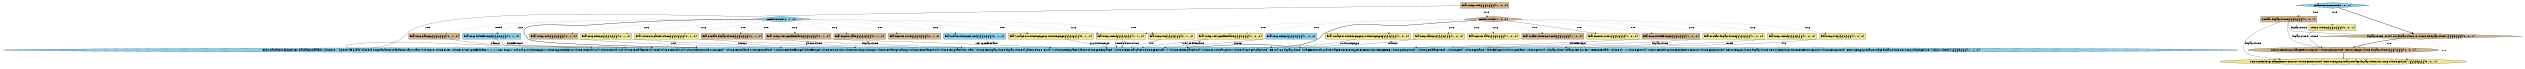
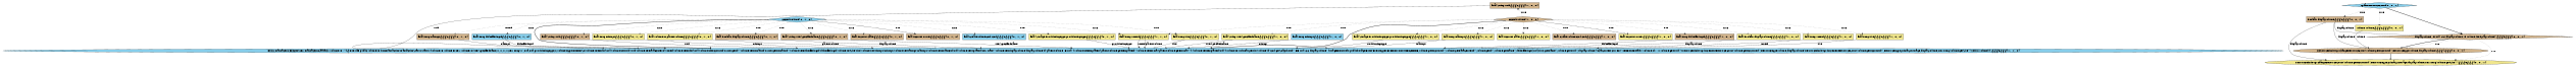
  digraph {
    node [fillcolor=khaki shape=box style=filled]
    edge [arrowhead=vee style=dotted]
    n1 [fillcolor=tan label="final Long diskOfferingId@@@2@@@['1', '0', '0']"]
    n2 [fillcolor=skyblue label="return Transaction.execute(new TransactionCallback<VolumeVO>(){@Override public VolumeVO doInTransaction(TransactionStatus status){VolumeVO volume = new VolumeVO(userSpecifiedName,-1,-1,-1,-1,new Long(-1),null,null,provisioningType,0,Volume.Type.DATADISK)volume.setPoolId(null)volume.setUuid(uuid)volume.setDataCenterId(zoneId)volume.setPodId(null)volume.setAccountId(owner.getId())volume.setDomainId(owner.getDomainId())volume.setDiskOfferingId(diskOfferingId)volume.setSize(size)volume.setMinIops(minIops)volume.setMaxIops(maxIops)volume.setInstanceId(null)volume.setUpdated(new Date())volume.setDisplayVolume(displayVolume)if (parentVolume != null) {volume.setTemplateId(parentVolume.getTemplateId())volume.setFormat(parentVolume.getFormat())}{volume.setTemplateId(null)}volume = _volsDao.persist(volume)if (cmd.getSnapshotId() == null && displayVolume) {UsageEventUtils.publishUsageEvent(EventTypes.EVENT_VOLUME_CREATE,volume.getAccountId(),volume.getDataCenterId(),volume.getId(),volume.getName(),diskOfferingId,null,size,.getName(),volume.getUuid(),displayVolume)}CallContext.current().setEventDetails(\"Volume Id: \" + volume.getUuid())_resourceLimitMgr.incrementResourceCount(volume.getAccountId(),ResourceType.volume,displayVolume)_resourceLimitMgr.incrementResourceCount(volume.getAccountId(),ResourceType.primary_storage,displayVolume,new Long(volume.getSize()))return volume}})@@@3@@@['1', '1', '0']" shape=ellipse]
    n3 [label="_resourceLimitMgr.changeResourceCount(volume.getAccountId(),ResourceType.primary_storage,displayVolume,new Long(volume.getSize()))@@@5@@@['0', '0', '1']" shape=ellipse]
    n4 [fillcolor=skyblue label="updateResourceCount['0', '0', '1']" shape=diamond]
    n5 [label="Volume volume@@@2@@@['0', '0', '1']"]
    n6 [fillcolor=tan label="displayVolume != null && displayVolume != volume.isDisplayVolume()@@@3@@@['0', '0', '1']" shape=diamond]
    n7 [fillcolor=tan label="Boolean displayVolume@@@2@@@['0', '0', '1']"]
    n8 [fillcolor=tan label="_resourceLimitMgr.changeResourceCount(volume.getAccountId(),ResourceType.volume,displayVolume)@@@4@@@['0', '0', '1']" shape=ellipse]
    n9 [fillcolor=tan label="final String uuid@@@2@@@['1', '0', '0']"]
    n10 [label="final Account caller@@@2@@@['1', '0', '0']"]
    n11 [label="final Long minIops@@@2@@@['0', '1', '0']"]
    n12 [fillcolor=tan label="final Long maxIops@@@2@@@['0', '1', '0']"]
    n13 [fillcolor=skyblue label="final Long diskOfferingId@@@2@@@['0', '1', '0']"]
    n14 [fillcolor=tan label="final CreateVolumeCmd cmd@@@2@@@['1', '0', '0']"]
    n15 [fillcolor=skyblue label="commitVolume['0', '1', '0']" shape=diamond]
    n16 [fillcolor=tan label="final String uuid@@@2@@@['0', '1', '0']"]
    n17 [label="final Long zoneId@@@2@@@['1', '1', '0']"]
    n18 [fillcolor=tan label="final Account caller@@@2@@@['0', '1', '0']"]
    n19 [label="final VolumeVO parentVolume@@@2@@@['0', '1', '0']"]
    n20 [fillcolor=tan label="final Account owner@@@2@@@['0', '1', '0']"]
    n21 [fillcolor=tan label="final Boolean displayVolume@@@2@@@['0', '1', '0']"]
    n22 [fillcolor=tan label="final String userSpecifiedName@@@2@@@['0', '1', '0']"]
    n23 [label="final Storage.ProvisioningType provisioningType@@@2@@@['0', '1', '0']"]
    n24 [label="final Long size@@@2@@@['0', '1', '0']"]
    n25 [fillcolor=skyblue label="final CreateVolumeCmd cmd@@@2@@@['0', '1', '0']"]
    n26 [label="final Boolean displayVolume@@@2@@@['1', '0', '0']"]
    n27 [label="final Long zoneId@@@2@@@['1', '0', '0']"]
    n28 [label="final Long size@@@2@@@['1', '0', '0']"]
    n29 [label="final Account owner@@@2@@@['1', '0', '0']"]
    n30 [fillcolor=skyblue label="final Long minIops@@@2@@@['1', '0', '0']"]
    n31 [label="final String userSpecifiedName@@@2@@@['1', '0', '0']"]
    n32 [fillcolor=tan label="commitVolume['1', '0', '0']" shape=diamond]
    n33 [label="final Storage.ProvisioningType provisioningType@@@2@@@['1', '0', '0']"]
    n34 [label="final Long maxIops@@@2@@@['1', '0', '0']"]
    n1 -> n2 [label=diskOfferingId style=solid]
    n4 -> n5 [arrowhead=tee label=true]
    n4 -> n6 [style=bold]
    n4 -> n7 [label=true]
    n5 -> n8 [arrowhead=tee label=volume style=solid]
    n6 -> n3 [label=true]
    n6 -> n8 [arrowhead=odot label=true]
    n6 -> n8 [arrowhead=odot style=bold]
    n7 -> n3 [label=displayVolume style=solid]
    n7 -> n6 [arrowhead=odot label=displayVolume style=solid]
    n7 -> n8 [arrowhead=odot label=displayVolume style=solid]
    n8 -> n3 [arrowhead=odot style=bold]
    n9 -> n2 [arrowhead=tee label=uuid style=solid]
    n11 -> n2 [label=minIops style=solid]
    n12 -> n2 [arrowhead=tee label=maxIops style=solid]
    n13 -> n2 [label=diskOfferingId style=solid]
    n15 -> n2 [arrowhead=tee style=bold]
    n15 -> n11 [arrowhead=odot label=true]
    n15 -> n12 [arrowhead=odot label=zoneId]
    n15 -> n13 [label=true]
    n15 -> n16 [arrowhead=tee label=true]
    n15 -> n17 [label=true]
    n15 -> n18 [arrowhead=tee label=true]
    n15 -> n19 [arrowhead=odot label=true]
-   n15 -> n20 [label=true]
+   n15 -> n20 [label=true style=solid]
    n15 -> n21 [label=true]
    n15 -> n22 [label=true]
    n15 -> n23 [label=true]
    n15 -> n24 [label=true]
    n15 -> n25 [arrowhead=tee label=true]
    n16 -> n2 [label=uuid style=solid]
    n17 -> n2 [label=zoneId style=solid]
    n17 -> n2 [arrowhead=tee label=parentVolume style=solid]
    n19 -> n2 [arrowhead=odot label=parentVolume style=solid]
    n21 -> n2 [arrowhead=tee label=displayVolume style=solid]
    n22 -> n2 [label=userSpecifiedName style=solid]
    n23 -> n2 [arrowhead=tee label=provisioningType style=solid]
    n24 -> n2 [arrowhead=odot label=size style=solid]
    n26 -> n2 [arrowhead=odot label=displayVolume style=solid]
    n27 -> n2 [arrowhead=odot label=zoneId style=solid]
    n28 -> n2 [label=size style=solid]
    n30 -> n2 [label=minIops style=solid]
    n31 -> n2 [arrowhead=tee label=userSpecifiedName style=solid]
    n32 -> n1 [label=true]
    n32 -> n2 [arrowhead=tee style=bold]
-   n9 -> n32 [label=true]
+   n32 -> n9 [label=true]
    n32 -> n10 [label=true]
    n32 -> n14 [label=true]
    n32 -> n17 [label=true]
    n32 -> n26 [arrowhead=odot label=true]
    n32 -> n27 [arrowhead=odot label=true]
    n32 -> n28 [arrowhead=tee label=true]
    n32 -> n29 [arrowhead=tee label=true style=solid]
    n32 -> n31 [arrowhead=odot label=true]
    n32 -> n33 [label=true]
    n32 -> n34 [label=true]
    n33 -> n2 [label=provisioningType style=solid]
    n34 -> n2 [arrowhead=tee label=maxIops style=solid]
  }
